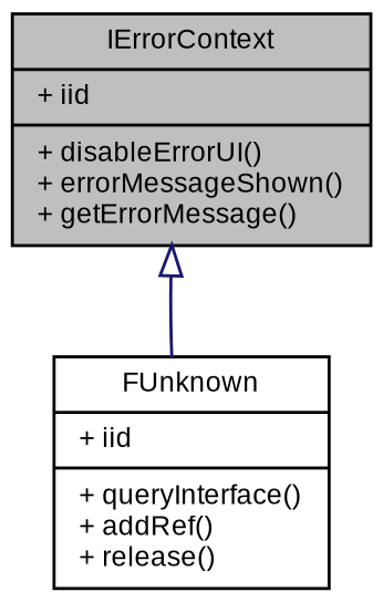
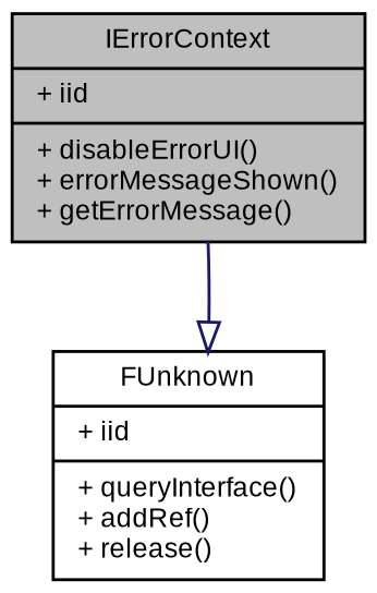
  digraph {
    fontname="Liberation Sans"
    node [color=black fontname="Liberation Sans" fontsize=9 shape=record]
    n1 [fillcolor=grey75 fontcolor=black height=0.2 label="{IErrorContext\n|+ iid\l|+ disableErrorUI()\l+ errorMessageShown()\l+ getErrorMessage()\l}" style=filled width=0.4]
    n2 [height=0.2 label="{FUnknown\n|+ iid\l|+ queryInterface()\l+ addRef()\l+ release()\l}" width=0.4]
-   n1 -> n2 [arrowtail=empty color=midnightblue dir=back fontname="Liberation Sans" fontsize=9 labelfontname=Arial labelfontsize=9 style=solid]
+   n2 -> n1 [arrowtail=empty color=midnightblue dir=back fontname="Liberation Sans" fontsize=9 labelfontname=Arial labelfontsize=9 style=solid]
  }
